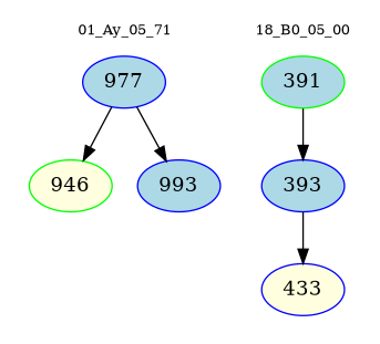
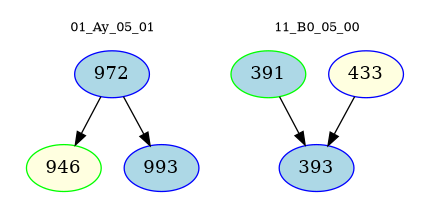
  digraph {
    node [color=blue fillcolor=lightblue style=filled]
    edge [color=black]
-   n1 [label=977]
+   n1 [label=972]
    n2 [color=green fillcolor=lightyellow label=946]
    n3 [label=993]
    n4 [label=393]
    n5 [fillcolor=lightyellow label=433]
    n6 [color=green label=391]
    subgraph cluster_1 {
      color=white
      fontsize=10
-     label="01_Ay_05_71"
+     label="01_Ay_05_01"
      n1
      n2
      n3
    }
    subgraph cluster_2 {
      color=white
      fontsize=10
-     label="18_B0_05_00"
+     label="11_B0_05_00"
      n4
      n5
      n6
    }
    n1 -> n2
    n1 -> n3
-   n4 -> n5
+   n5 -> n4
    n6 -> n4
  }
